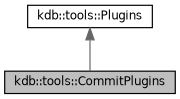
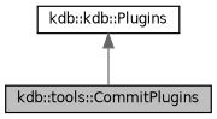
  digraph {
    node [color=black fontname=Helvetica fontsize=10 shape=record style=filled]
    n1 [fillcolor=grey75 fontcolor=black height=0.2 label="kdb::tools::CommitPlugins" width=0.4]
-   n2 [fillcolor=white height=0.2 label="kdb::tools::Plugins" width=0.4]
+   n2 [fillcolor=white height=0.2 label="kdb::kdb::Plugins" width=0.4]
    n2 -> n1 [color=gray40 dir=back fontname=Helvetica fontsize=10 labelfontname=Helvetica labelfontsize=10 style=solid]
  }
